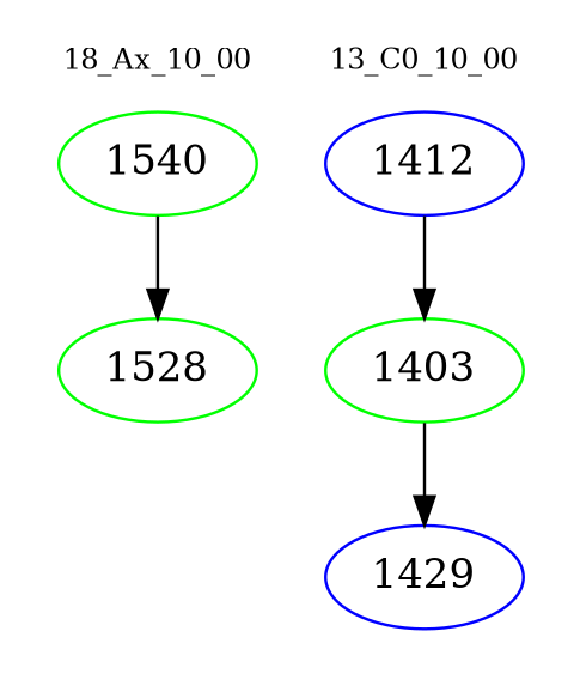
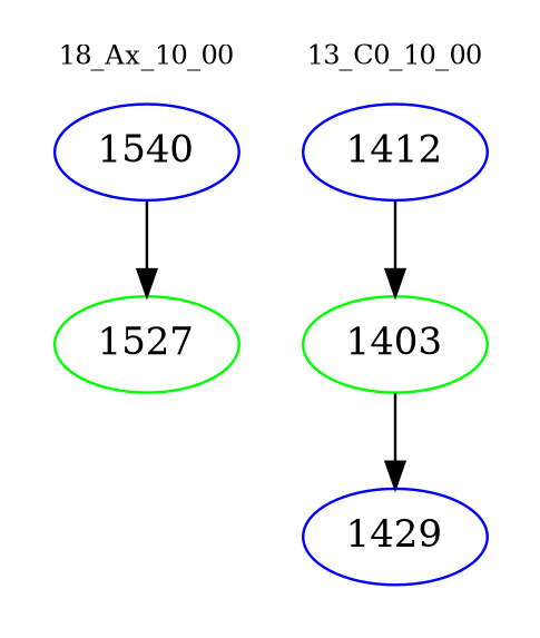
  digraph {
    node [color=blue]
    edge [color=black]
-   n1 [color=green label=1540]
-   n2 [color=green label=1528]
+   n1 [label=1540]
+   n2 [color=green label=1527]
    n3 [label=1412]
    n4 [color=green label=1403]
    n5 [label=1429]
    subgraph cluster_1 {
      color=white
      fontsize=10
      label="18_Ax_10_00"
      n1
      n2
    }
    subgraph cluster_2 {
      color=white
      fontsize=10
      label="13_C0_10_00"
      n3
      n4
      n5
    }
    n1 -> n2
    n3 -> n4
    n4 -> n5
  }
